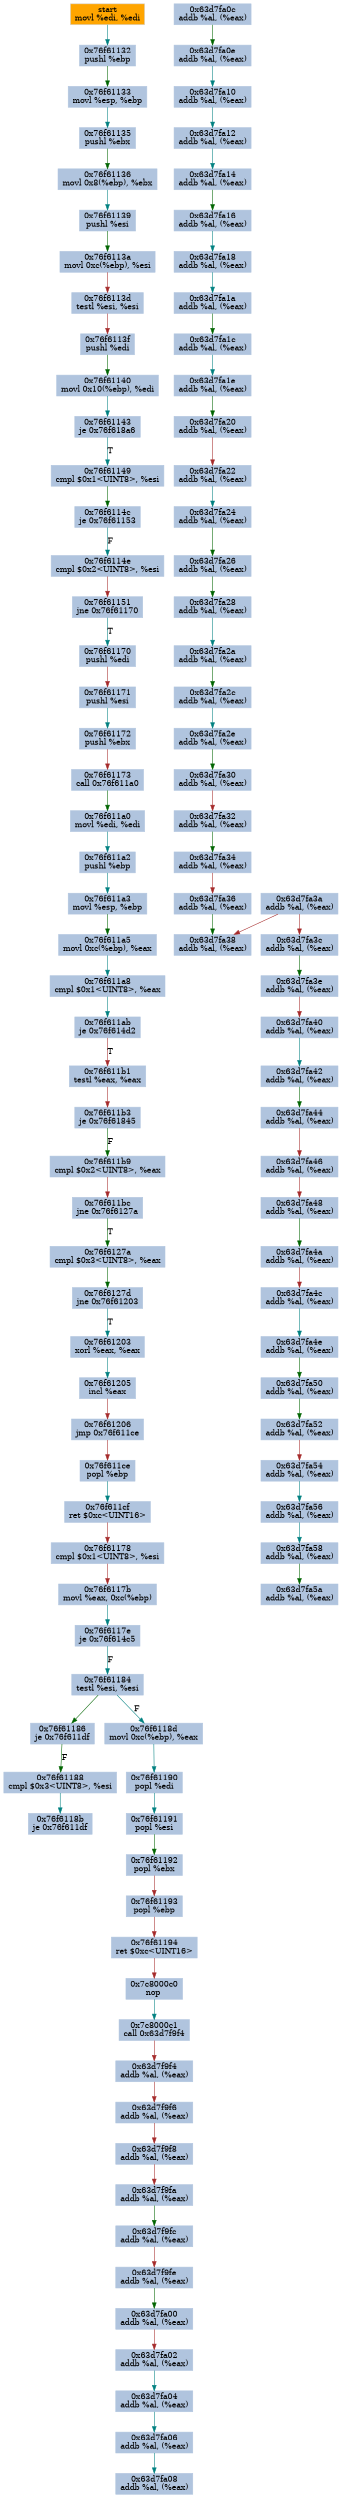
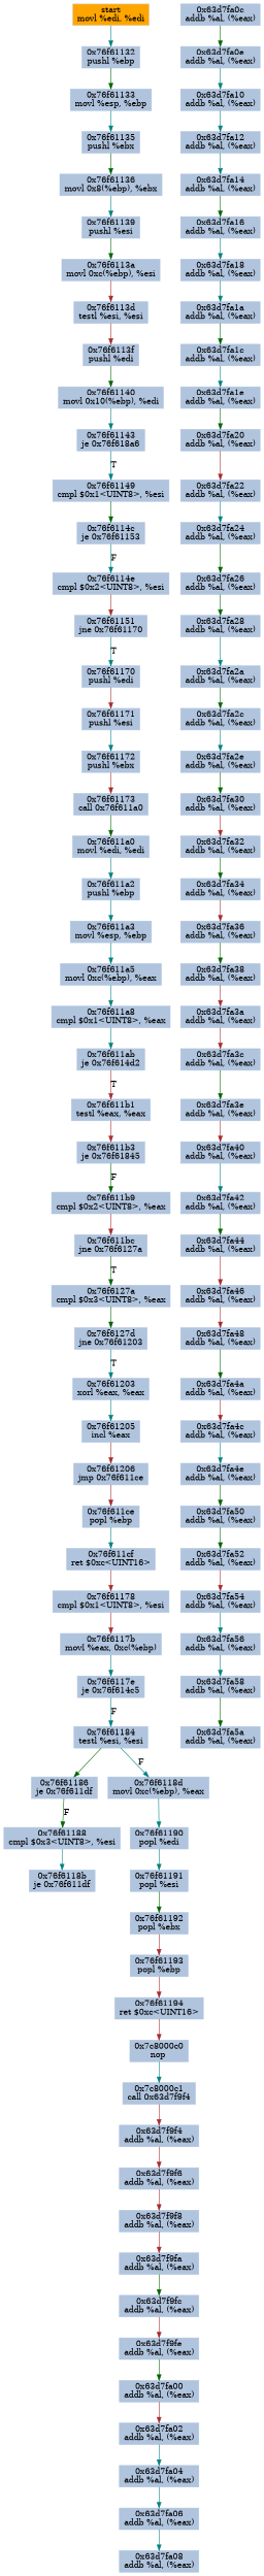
  digraph {
    node [color=lightsteelblue fillcolor=lightsteelblue shape=rectangle style=filled]
    edge [color=teal]
    n1 [color=lightgrey fillcolor=orange label="start\nmovl %edi, %edi"]
    n2 [label="0x76f61132\npushl %ebp"]
    n3 [label="0x76f61133\nmovl %esp, %ebp"]
    n4 [label="0x76f61135\npushl %ebx"]
    n5 [label="0x76f61136\nmovl 0x8(%ebp), %ebx"]
    n6 [label="0x76f61139\npushl %esi"]
    n7 [label="0x76f6113a\nmovl 0xc(%ebp), %esi"]
    n8 [label="0x76f6113d\ntestl %esi, %esi"]
    n9 [label="0x76f6113f\npushl %edi"]
    n10 [label="0x76f61140\nmovl 0x10(%ebp), %edi"]
    n11 [label="0x76f61143\nje 0x76f618a6"]
    n12 [label="0x76f61149\ncmpl $0x1<UINT8>, %esi"]
    n13 [label="0x76f6114c\nje 0x76f61153"]
    n14 [label="0x76f6114e\ncmpl $0x2<UINT8>, %esi"]
    n15 [label="0x76f61151\njne 0x76f61170"]
    n16 [label="0x76f61170\npushl %edi"]
    n17 [label="0x76f61171\npushl %esi"]
    n18 [label="0x76f61172\npushl %ebx"]
    n19 [label="0x76f61173\ncall 0x76f611a0"]
    n20 [label="0x76f611a0\nmovl %edi, %edi"]
    n21 [label="0x76f611a2\npushl %ebp"]
    n22 [label="0x76f611a3\nmovl %esp, %ebp"]
    n23 [label="0x76f611a5\nmovl 0xc(%ebp), %eax"]
    n24 [label="0x76f611a8\ncmpl $0x1<UINT8>, %eax"]
    n25 [label="0x76f611ab\nje 0x76f614d2"]
    n26 [label="0x76f611b1\ntestl %eax, %eax"]
    n27 [label="0x76f611b3\nje 0x76f61845"]
    n28 [label="0x76f611b9\ncmpl $0x2<UINT8>, %eax"]
    n29 [label="0x76f611bc\njne 0x76f6127a"]
    n30 [label="0x76f6127a\ncmpl $0x3<UINT8>, %eax"]
    n31 [label="0x76f6127d\njne 0x76f61203"]
    n32 [label="0x76f61203\nxorl %eax, %eax"]
    n33 [label="0x76f61205\nincl %eax"]
    n34 [label="0x76f61206\njmp 0x76f611ce"]
    n35 [label="0x76f611ce\npopl %ebp"]
    n36 [label="0x76f611cf\nret $0xc<UINT16>"]
    n37 [label="0x76f61178\ncmpl $0x1<UINT8>, %esi"]
    n38 [label="0x76f6117b\nmovl %eax, 0xc(%ebp)"]
    n39 [label="0x76f6117e\nje 0x76f614c5"]
    n40 [label="0x76f61184\ntestl %esi, %esi"]
    n41 [label="0x76f61186\nje 0x76f611df"]
    n42 [label="0x76f6118d\nmovl 0xc(%ebp), %eax"]
    n43 [label="0x76f61188\ncmpl $0x3<UINT8>, %esi"]
    n44 [label="0x76f6118b\nje 0x76f611df"]
    n45 [label="0x76f61190\npopl %edi"]
    n46 [label="0x76f61191\npopl %esi"]
    n47 [label="0x76f61192\npopl %ebx"]
    n48 [label="0x76f61193\npopl %ebp"]
    n49 [label="0x76f61194\nret $0xc<UINT16>"]
    n50 [label="0x7c8000c0\nnop "]
    n51 [label="0x7c8000c1\ncall 0x63d7f9f4"]
    n52 [label="0x63d7f9f4\naddb %al, (%eax)"]
    n53 [label="0x63d7f9f6\naddb %al, (%eax)"]
    n54 [label="0x63d7f9f8\naddb %al, (%eax)"]
    n55 [label="0x63d7f9fa\naddb %al, (%eax)"]
    n56 [label="0x63d7f9fc\naddb %al, (%eax)"]
    n57 [label="0x63d7f9fe\naddb %al, (%eax)"]
    n58 [label="0x63d7fa00\naddb %al, (%eax)"]
    n59 [label="0x63d7fa02\naddb %al, (%eax)"]
    n60 [label="0x63d7fa04\naddb %al, (%eax)"]
    n61 [label="0x63d7fa06\naddb %al, (%eax)"]
    n62 [label="0x63d7fa08\naddb %al, (%eax)"]
    n63 [label="0x63d7fa0c\naddb %al, (%eax)"]
    n64 [label="0x63d7fa0e\naddb %al, (%eax)"]
    n65 [label="0x63d7fa10\naddb %al, (%eax)"]
    n66 [label="0x63d7fa12\naddb %al, (%eax)"]
    n67 [label="0x63d7fa14\naddb %al, (%eax)"]
    n68 [label="0x63d7fa16\naddb %al, (%eax)"]
    n69 [label="0x63d7fa18\naddb %al, (%eax)"]
    n70 [label="0x63d7fa1a\naddb %al, (%eax)"]
    n71 [label="0x63d7fa1c\naddb %al, (%eax)"]
    n72 [label="0x63d7fa1e\naddb %al, (%eax)"]
    n73 [label="0x63d7fa20\naddb %al, (%eax)"]
    n74 [label="0x63d7fa22\naddb %al, (%eax)"]
    n75 [label="0x63d7fa24\naddb %al, (%eax)"]
    n76 [label="0x63d7fa26\naddb %al, (%eax)"]
    n77 [label="0x63d7fa28\naddb %al, (%eax)"]
    n78 [label="0x63d7fa2a\naddb %al, (%eax)"]
    n79 [label="0x63d7fa2c\naddb %al, (%eax)"]
    n80 [label="0x63d7fa2e\naddb %al, (%eax)"]
    n81 [label="0x63d7fa30\naddb %al, (%eax)"]
    n82 [label="0x63d7fa32\naddb %al, (%eax)"]
    n83 [label="0x63d7fa34\naddb %al, (%eax)"]
    n84 [label="0x63d7fa36\naddb %al, (%eax)"]
    n85 [label="0x63d7fa38\naddb %al, (%eax)"]
    n86 [label="0x63d7fa3a\naddb %al, (%eax)"]
    n87 [label="0x63d7fa3c\naddb %al, (%eax)"]
    n88 [label="0x63d7fa3e\naddb %al, (%eax)"]
    n89 [label="0x63d7fa40\naddb %al, (%eax)"]
    n90 [label="0x63d7fa42\naddb %al, (%eax)"]
    n91 [label="0x63d7fa44\naddb %al, (%eax)"]
    n92 [label="0x63d7fa46\naddb %al, (%eax)"]
    n93 [label="0x63d7fa48\naddb %al, (%eax)"]
    n94 [label="0x63d7fa4a\naddb %al, (%eax)"]
    n95 [label="0x63d7fa4c\naddb %al, (%eax)"]
    n96 [label="0x63d7fa4e\naddb %al, (%eax)"]
    n97 [label="0x63d7fa50\naddb %al, (%eax)"]
    n98 [label="0x63d7fa52\naddb %al, (%eax)"]
    n99 [label="0x63d7fa54\naddb %al, (%eax)"]
    n100 [label="0x63d7fa56\naddb %al, (%eax)"]
    n101 [label="0x63d7fa58\naddb %al, (%eax)"]
    n102 [label="0x63d7fa5a\naddb %al, (%eax)"]
    n1 -> n2
    n2 -> n3 [color=darkgreen]
    n3 -> n4
    n4 -> n5 [color=darkgreen]
    n5 -> n6
    n6 -> n7 [color=darkgreen]
    n7 -> n8 [color=brown]
    n8 -> n9 [color=brown]
    n9 -> n10 [color=darkgreen]
    n10 -> n11
    n11 -> n12 [label=T]
    n12 -> n13 [color=darkgreen]
    n13 -> n14 [label=F]
    n14 -> n15 [color=brown]
    n15 -> n16 [label=T]
    n16 -> n17 [color=brown]
    n17 -> n18
    n18 -> n19 [color=brown]
    n19 -> n20 [color=darkgreen]
    n20 -> n21
    n21 -> n22
-   n22 -> n23 [color=darkgreen]
+   n22 -> n23
    n23 -> n24
    n24 -> n25
    n25 -> n26 [color=brown label=T]
    n26 -> n27 [color=brown]
    n27 -> n28 [color=darkgreen label=F]
    n28 -> n29 [color=brown]
    n29 -> n30 [color=darkgreen label=T]
    n30 -> n31 [color=darkgreen]
    n31 -> n32 [label=T]
    n32 -> n33
    n33 -> n34 [color=brown]
    n34 -> n35 [color=brown]
    n35 -> n36
    n36 -> n37 [color=brown]
    n37 -> n38 [color=brown]
    n38 -> n39
    n39 -> n40 [label=F]
    n40 -> n41 [color=darkgreen]
    n40 -> n42 [label=F]
    n41 -> n43 [color=darkgreen label=F]
    n42 -> n45
    n43 -> n44
    n45 -> n46
    n46 -> n47 [color=darkgreen]
    n47 -> n48 [color=brown]
    n48 -> n49 [color=brown]
    n49 -> n50 [color=brown]
    n50 -> n51
    n51 -> n52 [color=brown]
    n52 -> n53 [color=brown]
    n53 -> n54 [color=brown]
    n54 -> n55 [color=brown]
    n55 -> n56 [color=darkgreen]
    n56 -> n57 [color=brown]
    n57 -> n58 [color=darkgreen]
    n58 -> n59 [color=brown]
    n59 -> n60
    n60 -> n61
    n61 -> n62
    n63 -> n64 [color=darkgreen]
    n64 -> n65
    n65 -> n66
    n66 -> n67
    n67 -> n68 [color=darkgreen]
    n68 -> n69
    n69 -> n70
    n70 -> n71 [color=darkgreen]
    n71 -> n72
    n72 -> n73 [color=darkgreen]
    n73 -> n74 [color=brown]
    n74 -> n75
    n75 -> n76 [color=darkgreen]
    n76 -> n77 [color=darkgreen]
    n77 -> n78
    n78 -> n79 [color=darkgreen]
    n79 -> n80
    n80 -> n81 [color=darkgreen]
    n81 -> n82 [color=brown]
    n82 -> n83 [color=darkgreen]
    n83 -> n84 [color=brown]
    n84 -> n85 [color=darkgreen]
-   n86 -> n85 [color=brown]
+   n85 -> n86 [color=brown]
    n86 -> n87 [color=brown]
    n87 -> n88 [color=darkgreen]
    n88 -> n89 [color=brown]
    n89 -> n90
    n90 -> n91 [color=darkgreen]
    n91 -> n92 [color=brown]
    n92 -> n93 [color=brown]
    n93 -> n94 [color=darkgreen]
    n94 -> n95 [color=brown]
    n95 -> n96
    n96 -> n97 [color=darkgreen]
    n97 -> n98 [color=darkgreen]
    n98 -> n99 [color=brown]
    n99 -> n100
    n100 -> n101
    n101 -> n102 [color=darkgreen]
  }
